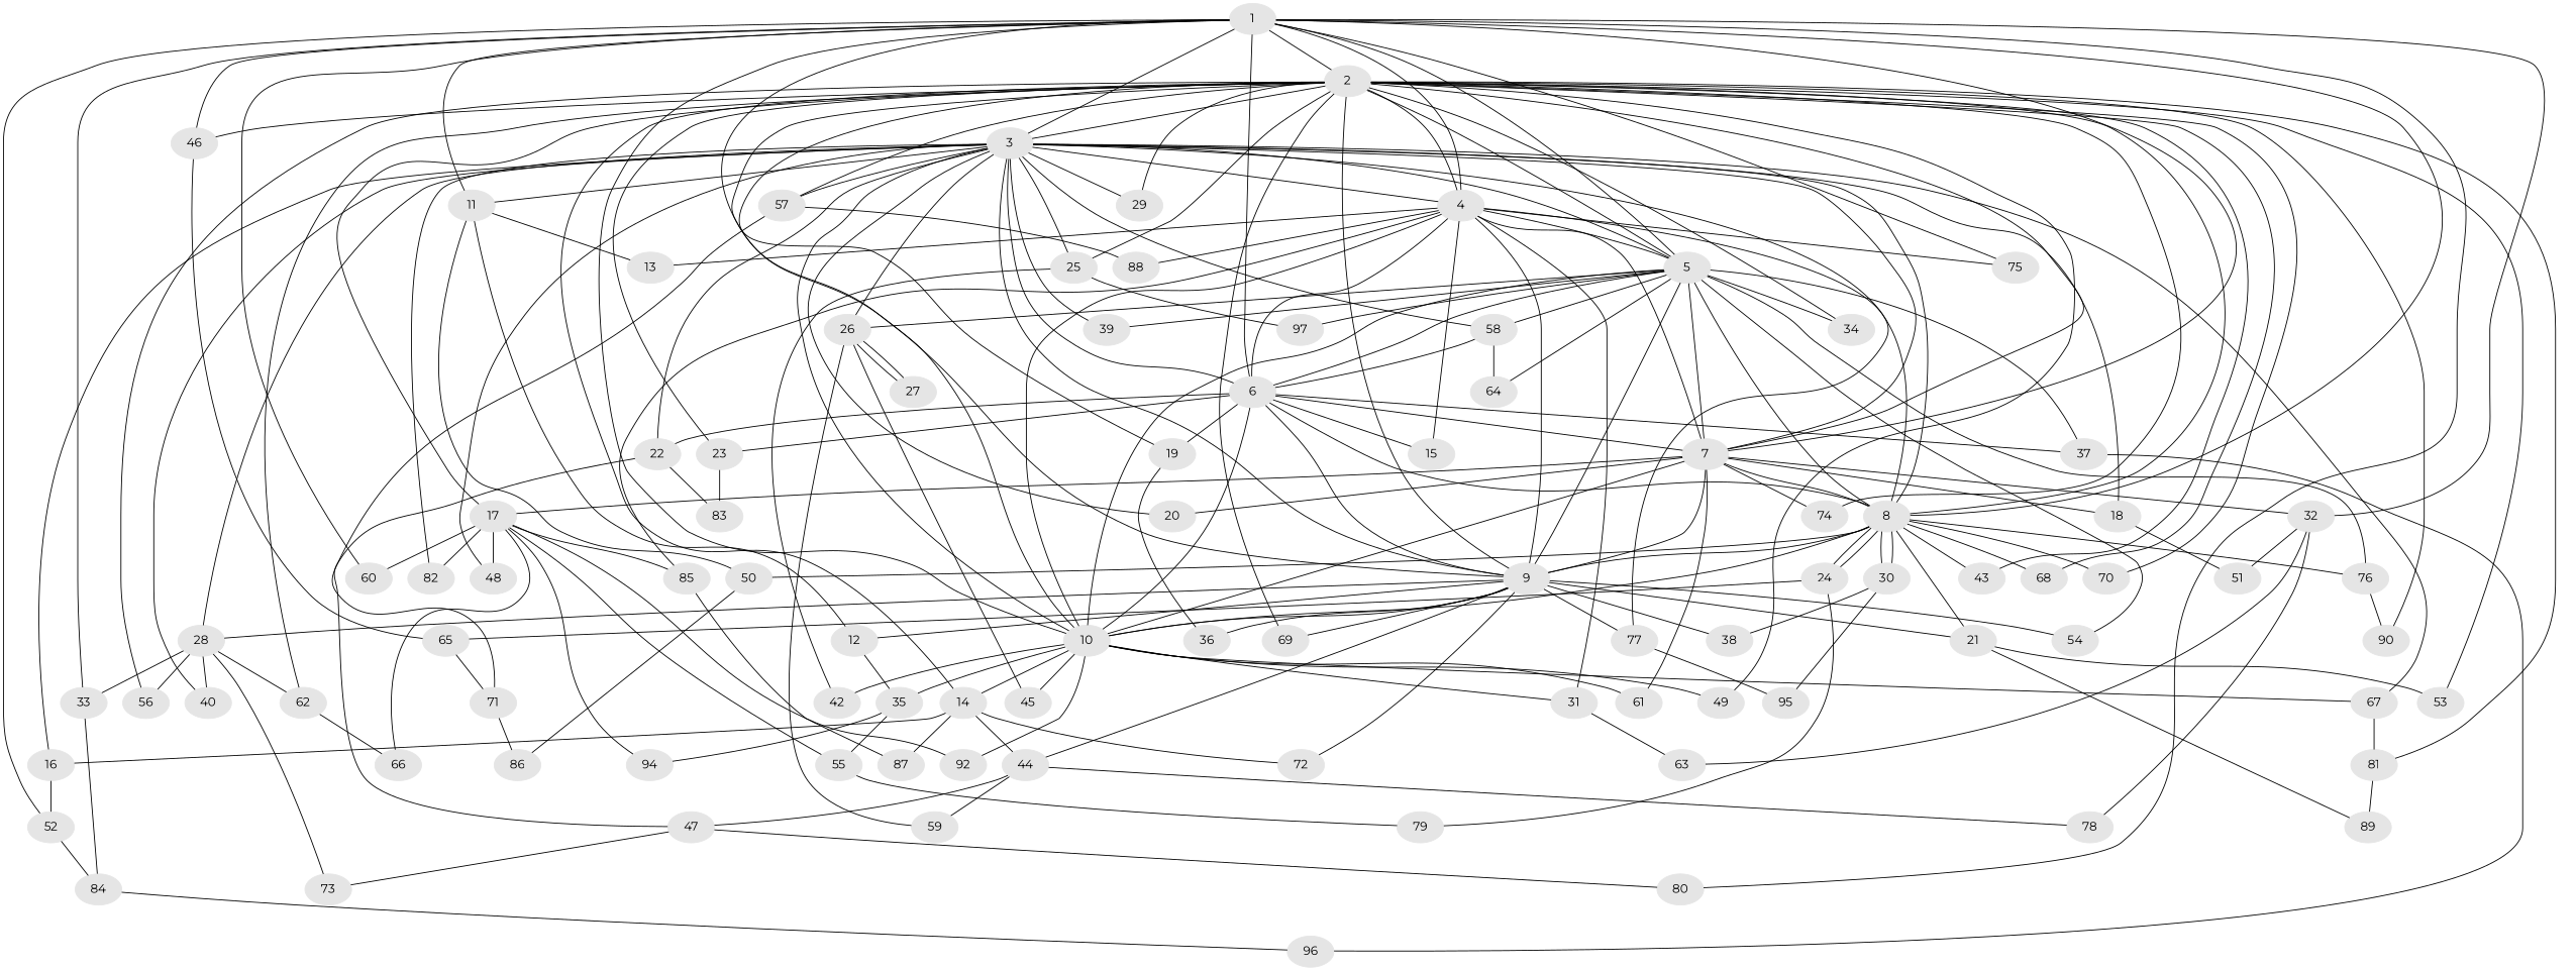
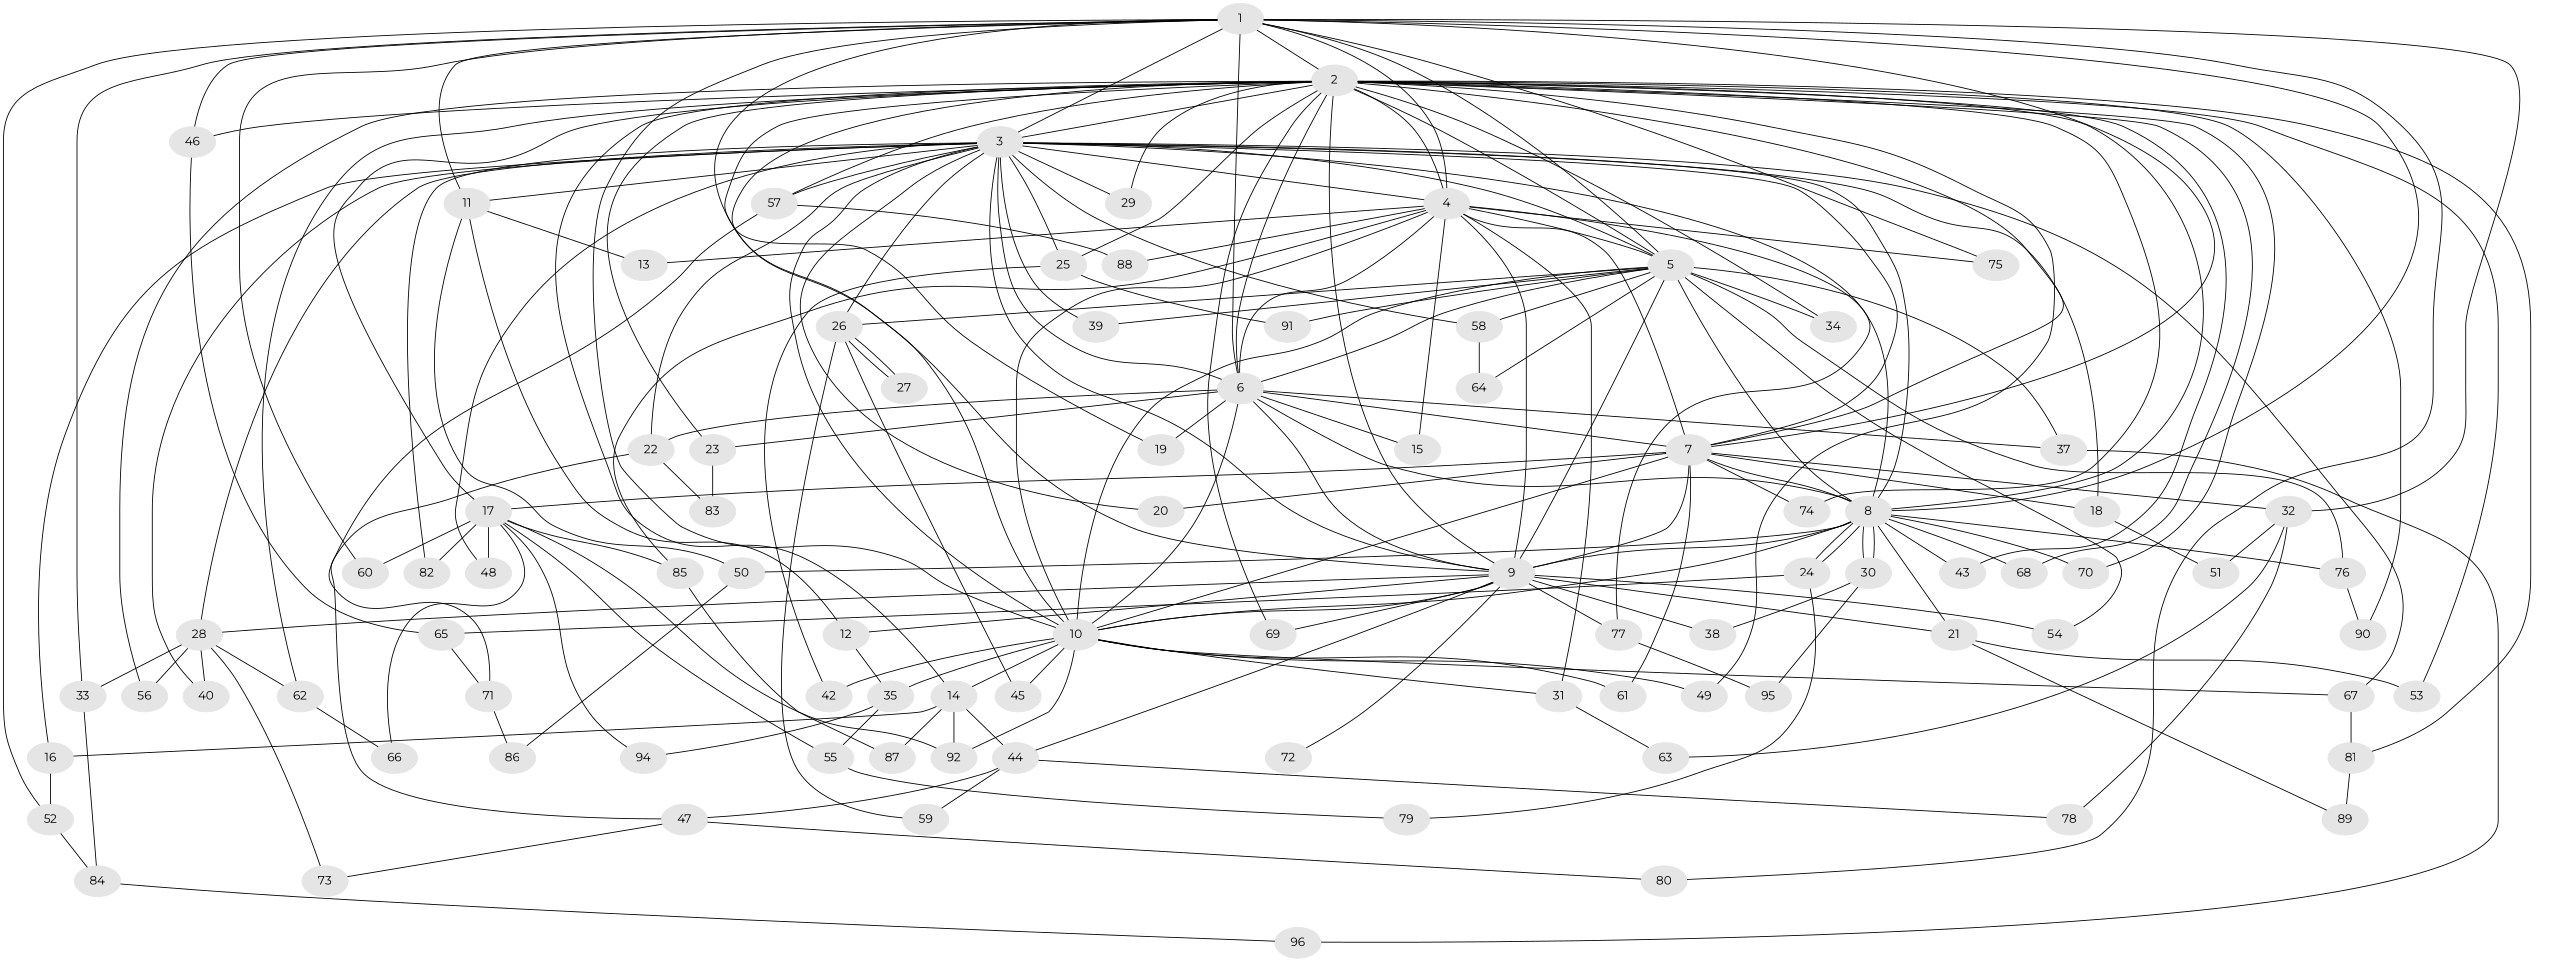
  graph {
    fontname=Montserrat
    node [color=gray90 fontname=Montserrat style=filled]
    edge [fontname=Montserrat]
    1
    2
    3
    4
    5
    6
    7
    8
    9
    10
    11
    32
    33
    46
    52
    60
    75
    80
    14
    17
    19
    23
    25
    29
    34
    43
    49
    53
    56
    57
    62
    68
    69
    70
    74
    81
    90
    16
    18
    20
    22
    26
    28
    39
    40
    48
    58
    67
    77
    82
    13
    15
    31
    85
    88
    37
    54
    64
    76
-   91 [label=97]
+   91
    61
    21
    24
    30
    50
    12
-   36
    38
    44
    72
    35
    42
    45
    92
    51
    63
    78
    84
    65
    87
    55
    66
    94
    83
    71
    89
    47
    27
    59
    73
    95
    96
    79
    86
    1 -- 2
    1 -- 3
    1 -- 4
    1 -- 5
    1 -- 6
    1 -- 7
    1 -- 8
    1 -- 9
    1 -- 10
    1 -- 11
    1 -- 32
    1 -- 33
    1 -- 46
    1 -- 52
    1 -- 60
    1 -- 75
    1 -- 80
    2 -- 3
    2 -- 4
    2 -- 5
-   58 -- 6
+   2 -- 6
    2 -- 7
    2 -- 8
    2 -- 9
    2 -- 10
    2 -- 46
    2 -- 14
    2 -- 17
    2 -- 19
    2 -- 23
    2 -- 25
    2 -- 29
    2 -- 34
    2 -- 43
    2 -- 49
    2 -- 53
    2 -- 56
    2 -- 57
    2 -- 62
    2 -- 68
    2 -- 69
    2 -- 70
    2 -- 74
    2 -- 81
    2 -- 90
    3 -- 4
    3 -- 5
    3 -- 6
    3 -- 7
    3 -- 8
    3 -- 9
    3 -- 10
    3 -- 11
    3 -- 25
    3 -- 29
    3 -- 57
    3 -- 16
    3 -- 18
    3 -- 20
    3 -- 22
    3 -- 26
    3 -- 28
    3 -- 39
    3 -- 40
    3 -- 48
    3 -- 58
    3 -- 67
    3 -- 77
    3 -- 82
    4 -- 5
    4 -- 6
    4 -- 7
    4 -- 8
    4 -- 9
    4 -- 10
    4 -- 75
    4 -- 13
    4 -- 15
    4 -- 31
    4 -- 85
    4 -- 88
    5 -- 6
-   5 -- 7
    5 -- 8
    5 -- 9
    5 -- 10
    5 -- 34
    5 -- 26
    5 -- 39
    5 -- 58
    5 -- 37
    5 -- 54
    5 -- 64
    5 -- 76
    5 -- 91
    6 -- 7
    6 -- 8
    6 -- 9
    6 -- 10
    6 -- 19
    6 -- 23
    6 -- 22
    6 -- 15
    6 -- 37
    7 -- 8
    7 -- 9
    7 -- 10
    7 -- 32
    7 -- 17
    7 -- 74
    7 -- 18
    7 -- 20
    7 -- 61
    8 -- 9
    8 -- 10
    8 -- 43
    8 -- 68
    8 -- 70
    8 -- 76
    8 -- 21
    8 -- 24
    8 -- 24
    8 -- 30
    8 -- 30
    8 -- 50
    9 -- 10
    9 -- 69
    9 -- 28
    9 -- 77
    9 -- 54
    9 -- 21
    9 -- 12
-   9 -- 36
    9 -- 38
    9 -- 44
    9 -- 72
    10 -- 14
    10 -- 49
    10 -- 67
    10 -- 31
    10 -- 61
    10 -- 35
    10 -- 42
    10 -- 45
    10 -- 92
    11 -- 13
    11 -- 50
    11 -- 12
    32 -- 51
    32 -- 63
    32 -- 78
    33 -- 84
    46 -- 65
    52 -- 84
    14 -- 16
    14 -- 44
-   14 -- 72
+   14 -- 92
    14 -- 87
    17 -- 60
    17 -- 48
    17 -- 82
    17 -- 85
    17 -- 92
    17 -- 55
    17 -- 66
    17 -- 94
-   19 -- 36
    23 -- 83
    25 -- 91
    25 -- 42
    57 -- 88
    57 -- 71
    62 -- 66
    81 -- 89
    16 -- 52
    18 -- 51
    22 -- 83
    22 -- 47
    26 -- 45
    26 -- 27
    26 -- 27
    26 -- 59
    28 -- 33
    28 -- 56
    28 -- 62
    28 -- 40
    28 -- 73
    58 -- 64
    67 -- 81
    77 -- 95
    31 -- 63
    85 -- 87
    37 -- 96
    76 -- 90
    21 -- 53
    21 -- 89
    24 -- 65
    24 -- 79
    30 -- 38
    30 -- 95
    50 -- 86
    12 -- 35
    44 -- 78
    44 -- 47
    44 -- 59
    35 -- 55
    35 -- 94
    84 -- 96
    65 -- 71
    55 -- 79
    71 -- 86
    47 -- 80
    47 -- 73
  }
